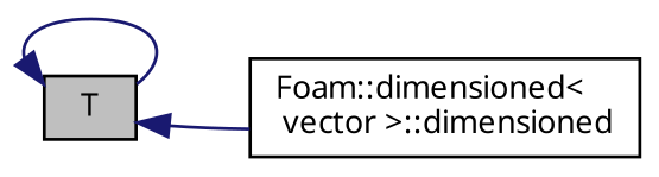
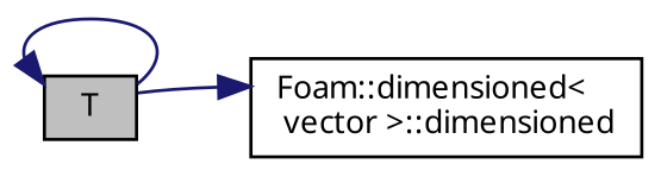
  digraph {
    rankdir=LR
    fontname="Noto Sans"
    node [color=black fontname="Noto Sans" fontsize=10 shape=record]
    edge [color=midnightblue dir=back fontname="Noto Sans" fontsize=10 labelfontname=FreeSans labelfontsize=10 style=solid]
    n1 [fillcolor=grey75 fontcolor=black height=0.2 label=T style=filled width=0.4]
    n2 [height=0.2 label="Foam::dimensioned\<\l vector \>::dimensioned" width=0.4]
    n1 -> n1
-   n1 -> n2
+   n2 -> n1
  }
